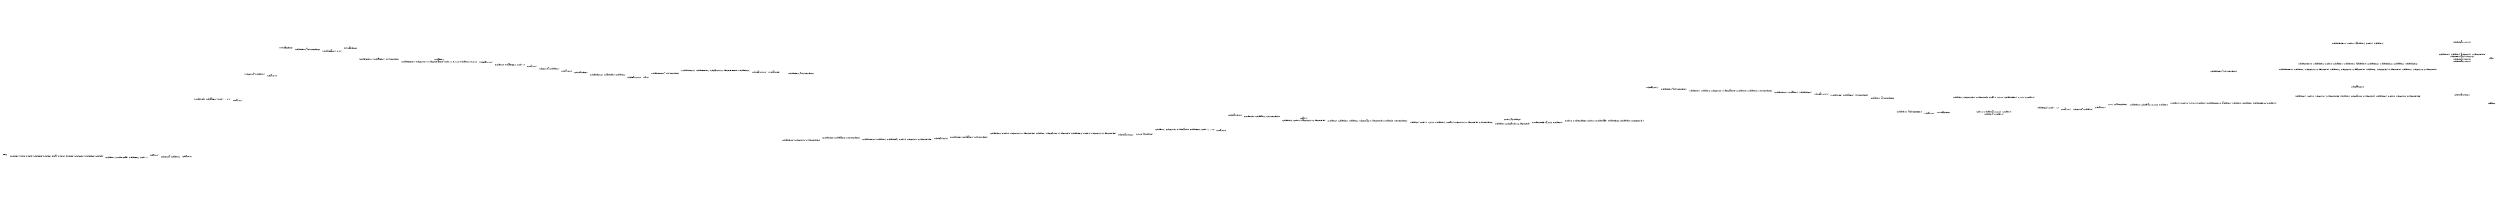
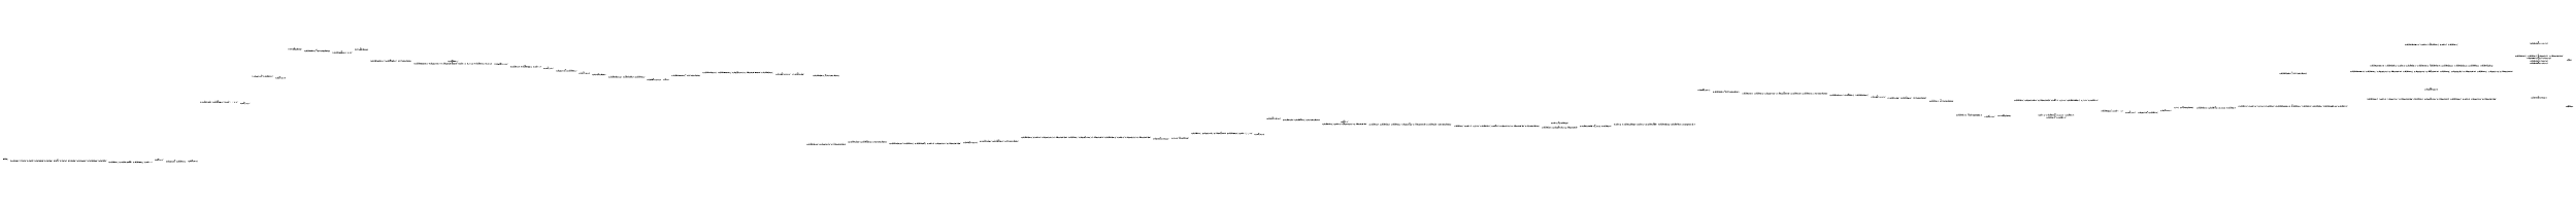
  digraph {
    rankdir=LR
    node [shape=record]
    edge [headport=n tailport=s]
-   BB_entry56 [shape=none]
+   BB_entry56 [shape=none label=BB_variable56]
    n2 [label="{1948: constant[undefined,v1]|1949: vardecl['pid']|1950: vardecl['pack']|1951: vardecl['midInPackage']|1952: vardecl['mapItem']|1953: vardecl['url']|1954: vardecl['result']|1955: vardecl['isRelative']|1956: vardecl['requestedMid']|1957: vardecl['candidateLength']|1958: vardecl['candidate']}"]
    n3 [label="{1959: read-variable['mid',v2,-]|1960: write-variable[v2,'requestedMid']*|1961: read-variable['RegExp',v6,-]|1962: constant[\"^\\\\.\",v7]}"]
    n4 [label="{1963: construct [-,v6,v7,v5]}"]
    n5 [label="{2204: exceptional-return}"]
    n6 [label="{1964: read-property[v5,'test',-]|1965: read-variable['mid',v8,-]}"]
    n7 [label="{1966: call-null [v5,'test',v8,v3]}"]
    n8 [label="{1967: write-variable[v3,'isRelative']*|1968: read-variable['RegExp',v12,-]|1969: constant[\"(^\\\\/)|(\\\\:)|(\\\\.js$)\",v13]}"]
    n9 [label="{1970: construct [-,v12,v13,v11]}"]
    n10 [label="{1971: read-property[v11,'test',-]|1972: read-variable['mid',v14,-]}"]
    n11 [label="{1973: call-null [v11,'test',v14,v9]}"]
    n12 [label="{1974: if[v9](true-block:696,false-block:694)}"]
    n13 [label="{1979: if[v9](true-block:697,false-block:698)}"]
    n14 [label="{1975: read-variable['isRelative',v9,-]|1976: if[v9](true-block:695,false-block:696)}"]
    n15 [label="{1980: read-variable['makeModuleInfo',v11,v10]|1981: constant[0.0,v12]|1982: read-variable['mid',v13,-]|1983: constant[0.0,v14]|1984: read-variable['mid',v15,-]}"]
    n16 [label="{1985: read-variable['compactPath',v12,v11]|1986: read-variable['isRelative',v14,-]|1987: if[v14](true-block:700,false-block:701)}"]
    n17 [label="{1977: read-variable['referenceModule',v10,-]|1978: ![v10,v9]}"]
    n18 [label="{1988: call-makeModuleInfo [v10,v11,v12,v13,v14,v15,v1]}"]
    n19 [label="{1989: read-variable['referenceModule',v19,-]|1990: read-property[v19,'mid',v17]|1991: \<variable-non-null-undef\>['referenceModule']|1992: constant[\"/../\",v18]|1993: +[v17,v18,v15]|1994: read-variable['mid',v16,-]|1995: +[v15,v16,v13]}"]
    n20 [label="{1996: read-variable['mid',v13,-]}"]
    n21 [label="{2203: return[v1]}"]
    n22 [label="{1997: call-compactPath [v11,v12,v13,v10]}"]
    n23 [label="{1998: write-variable[v10,'mid']*|1999: read-variable['RegExp',v18,-]|2000: constant[\"^\\\\.\",v19]}"]
    n24 [label="{2001: construct [-,v18,v19,v17]}"]
    n25 [label="{2002: read-property[v17,'test',-]|2003: read-variable['mid',v20,-]}"]
    n26 [label="{2004: call-null [v17,'test',v20,v15]}"]
    n27 [label="{2005: if[v15](true-block:708,false-block:711)}"]
    n28 [label="{2006: read-variable['makeError',v23,v22]|2007: constant[\"irrationalPath\",v24]|2008: read-variable['mid',v25,-]}"]
    n29 [label="{2011: read-variable['referenceModule',v21,-]|2012: if[v21](true-block:712,false-block:715)}"]
    n30 [label="{2009: call-makeError [v22,v23,v24,v25,v21]}"]
    n31 [label="{2013: read-variable['runMapProg',v24,v23]|2014: read-variable['referenceModule',v26,-]|2015: read-property[v26,'mid',v25]|2016: \<variable-non-null-undef\>['referenceModule']|2017: read-variable['mapProgs',v27,-]}"]
    n32 [label="{2020: read-variable['mapItem',v22,-]|2021: if[v22](true-block:717,false-block:716)}"]
    n33 [label="{2010: throw[v21]*}"]
    n34 [label="{2018: call-runMapProg [v23,v24,v25,v27,v22]}"]
    n35 [label="{2025: write-variable[v22,'mapItem']*|2026: read-variable['mapItem',v23,-]|2027: if[v23](true-block:718,false-block:720)}"]
    n36 [label="{2019: write-variable[v22,'mapItem']*}"]
    n37 [label="{2035: write-variable[v23,'mapItem']*|2036: read-variable['mapItem',v24,-]|2037: if[v24](true-block:721,false-block:724)}"]
    n38 [label="{2028: read-variable['runMapProg',v25,v24]|2029: read-variable['mid',v26,-]|2030: read-variable['mapItem',v28,-]|2031: constant[1.0,v29]|2032: read-property[v28,v29,v27]|2033: \<variable-non-null-undef\>['mapItem']}"]
    n39 [label="{2022: read-variable['mapProgs',v23,-]|2023: read-property[v23,'star',v22]|2024: \<variable-non-null-undef\>['mapProgs']}"]
    n40 [label="{2038: read-variable['mapItem',v28,-]|2039: constant[1.0,v29]|2040: read-property[v28,v29,v26]|2041: \<variable-non-null-undef\>['mapItem']|2042: read-variable['mid',v31,-]|2043: read-property[v31,'substring',-]|2044: \<variable-non-null-undef\>['mid']|2045: read-variable['mapItem',v33,-]|2046: constant[3.0,v34]|2047: read-property[v33,v34,v32]|2048: \<variable-non-null-undef\>['mapItem']}"]
    n41 [label="{2052: read-variable['mid',v27,-]|2053: read-property[v27,'match',-]|2054: \<variable-non-null-undef\>['mid']|2055: read-variable['RegExp',v29,-]|2056: constant[\"^([^\\\\/]+)(\\\\/(.+))?$\",v30]}"]
    n42 [label="{2034: call-runMapProg [v24,v25,v26,v27,v23]}"]
    n43 [label="{2049: call-mid.substring [v31,'substring',v32,v27]}"]
    n44 [label="{2057: construct [-,v29,v30,v28]}"]
    n45 [label="{2050: +[v26,v27,v25]|2051: write-variable[v25,'mid']*}"]
    n46 [label="{2058: call-mid.match [v27,'match',v28,v25]}"]
    n47 [label="{2059: write-variable[v25,'match']*|2060: read-variable['match',v32,-]|2061: if[v32](true-block:728,false-block:729)}"]
    n48 [label="{2062: read-variable['match',v33,-]|2063: constant[1.0,v34]|2064: read-property[v33,v34,v31]|2065: \<variable-non-null-undef\>['match']}"]
    n49 [label="{2066: constant[\"\",v31]}"]
    n50 [label="{2067: write-variable[v31,'pid']*|2068: read-variable['packs',v34,-]|2069: read-variable['pid',v35,-]|2070: read-property[v34,v35,v33]|2071: \<variable-non-null-undef\>['packs']|2072: write-variable[v33,'pack']|2073: if[v33](true-block:731,false-block:732)}"]
    n51 [label="{2074: read-variable['pid',v39,-]|2075: constant[\"/\",v40]|2076: +[v39,v40,v37]|2077: read-variable['match',v41,-]|2078: constant[3.0,v42]|2079: read-property[v41,v42,v38]|2080: \<variable-non-null-undef\>['match']|2081: if[v38](true-block:734,false-block:733)}"]
    n52 [label="{2082: constant[\"\",v36]|2083: write-variable[v36,'pid']*}"]
    n53 [label="{2087: write-variable[v38,'midInPackage']|2088: +[v37,v38,v36]|2089: write-variable[v36,'mid']*}"]
    n54 [label="{2084: read-variable['pack',v41,-]|2085: read-property[v41,'main',v38]|2086: \<variable-non-null-undef\>['pack']}"]
    n55 [label="{2090: constant[0.0,v36]|2091: write-variable[v36,'candidateLength']*|2092: constant[0.0,v37]|2093: write-variable[v37,'candidate']*|2094: read-variable['forEach',v39,v38]|2095: read-variable['aliases',v40,-]|2096: function-expr[function ( pair ),v41]}"]
    n56 [label="{2097: call-forEach [v38,v39,v40,v41,-]*}"]
    n57 [label="{2098: read-variable['candidate',v42,-]|2099: if[v42](true-block:738,false-block:740)}"]
    n58 [label="{2100: read-variable['getModuleInfo_',v44,v43]|2101: read-variable['candidate',v45,-]|2102: constant[0.0,v46]|2103: read-variable['packs',v47,-]|2104: read-variable['modules',v48,-]|2105: read-variable['baseUrl',v49,-]|2106: read-variable['mapProgs',v50,-]|2107: read-variable['pathsMapProg',v51,-]|2108: read-variable['aliases',v52,-]|2109: read-variable['alwaysCreate',v53,-]}"]
    n59 [label="{2111: read-variable['modules',v44,-]|2112: read-variable['mid',v45,-]|2113: read-property[v44,v45,v43]|2114: \<variable-non-null-undef\>['modules']|2115: write-variable[v43,'result']*|2116: read-variable['result',v46,-]|2117: if[v46](true-block:741,false-block:745)}"]
    n60 [label="{2110: call-getModuleInfo_ [v43,v44,v45,v46,v47,v48,v49,v50,v51,v52,v53,v1]}"]
    n61 [label="{2118: read-variable['alwaysCreate',v47,-]|2119: if[v47](true-block:742,false-block:743)}"]
    n62 [label="{2138: read-variable['runMapProg',v12,v11]|2139: read-variable['mid',v13,-]|2140: read-variable['pathsMapProg',v14,-]}"]
    n63 [label="{2120: read-variable['makeModuleInfo',v49,v48]|2121: read-variable['result',v51,-]|2122: read-property[v51,'pid',v50]|2123: \<variable-non-null-undef\>['result']|2124: read-variable['result',v53,-]|2125: read-property[v53,'mid',v52]|2126: \<variable-non-null-undef\>['result']|2127: read-variable['result',v55,-]|2128: read-property[v55,'pack',v54]|2129: \<variable-non-null-undef\>['result']|2130: read-variable['result',v57,-]|2131: read-property[v57,'url',v56]|2132: \<variable-non-null-undef\>['result']}"]
    n64 [label="{2133: read-variable['modules',v48,-]|2134: read-variable['mid',v49,-]|2135: read-property[v48,v49,v1]|2136: \<variable-non-null-undef\>['modules']}"]
    n65 [label="{2141: call-runMapProg [v11,v12,v13,v14,v10]}"]
    n66 [label="{2137: call-makeModuleInfo [v48,v49,v50,v52,v54,v56,v1]}"]
    n67 [label="{2142: write-variable[v10,'mapItem']*|2143: read-variable['mapItem',v15,-]|2144: if[v15](true-block:748,false-block:749)}"]
    n68 [label="{2145: read-variable['mapItem',v19,-]|2146: constant[1.0,v20]|2147: read-property[v19,v20,v17]|2148: \<variable-non-null-undef\>['mapItem']|2149: read-variable['mid',v22,-]|2150: read-property[v22,'substring',-]|2151: \<variable-non-null-undef\>['mid']|2152: read-variable['mapItem',v24,-]|2153: constant[3.0,v25]|2154: read-property[v24,v25,v23]|2155: \<variable-non-null-undef\>['mapItem']}"]
    n69 [label="{2156: read-variable['pid',v16,-]|2157: if[v16](true-block:752,false-block:753)}"]
    n70 [label="{2158: call-mid.substring [v22,'substring',v23,v18]}"]
    n71 [label="{2161: read-variable['pack',v22,-]|2162: read-property[v22,'location',v20]|2163: \<variable-non-null-undef\>['pack']|2164: constant[\"/\",v21]|2165: +[v20,v21,v18]|2166: read-variable['midInPackage',v19,-]|2167: +[v18,v19,v17]|2168: write-variable[v17,'url']*}"]
    n72 [label="{2169: read-variable['has',v19,v18]|2170: constant[\"config-tlmSiblingOfDojo\",v20]}"]
    n73 [label="{2179: read-variable['RegExp',v20,-]|2180: constant[\"(^\\\\/)|(\\\\:)\",v21]}"]
    n74 [label="{2171: call-has [v18,v19,v20,v17]}"]
    n75 [label="{2181: construct [-,v20,v21,v19]}"]
    n76 [label="{2172: if[v17](true-block:756,false-block:757)}"]
    n77 [label="{2182: read-property[v19,'test',-]|2183: read-variable['url',v22,-]}"]
    n78 [label="{2173: constant[\"../\",v22]|2174: read-variable['mid',v23,-]|2175: +[v22,v23,v21]|2176: write-variable[v21,'url']*}"]
    n79 [label="{2177: read-variable['mid',v21,-]|2178: write-variable[v21,'url']*}"]
    n80 [label="{2184: call-null [v19,'test',v22,v17]}"]
    n81 [label="{2185: ![v17,v16]|2186: if[v16](true-block:763,false-block:764)}"]
    n82 [label="{2187: read-variable['baseUrl',v24,-]|2188: read-variable['url',v25,-]|2189: +[v24,v25,v23]|2190: write-variable[v23,'url']*}"]
    n83 [label="{2191: read-variable['url',v24,-]|2192: constant[\".js\",v25]|2193: +[v24,v25,v23]|2194: write-variable[v23,'url']*|2195: read-variable['makeModuleInfo',v27,v26]|2196: read-variable['pid',v28,-]|2197: read-variable['mid',v29,-]|2198: read-variable['pack',v30,-]|2199: read-variable['compactPath',v33,v32]|2200: read-variable['url',v34,-]}"]
    n84 [label="{2201: call-compactPath [v32,v33,v34,v31]}"]
    n85 [label="{2202: call-makeModuleInfo [v26,v27,v28,v29,v30,v31,v1]}"]
    BB_entry56 -> n2 [headlabel="    684"]
    n2 -> n3 [headlabel="      685"]
    n3 -> n4 [headlabel="      686"]
    n3 -> n5 [color=gray headlabel="      768"]
    n4 -> n5 [color=gray]
    n4 -> n6 [headlabel="      687"]
    n6 -> n5 [color=gray]
    n6 -> n7 [headlabel="      688"]
    n7 -> n5 [color=gray]
    n7 -> n8 [headlabel="      689"]
    n8 -> n5 [color=gray]
    n8 -> n9 [headlabel="      690"]
    n9 -> n5 [color=gray]
    n9 -> n10 [headlabel="      691"]
    n10 -> n5 [color=gray]
    n10 -> n11 [headlabel="      692"]
    n11 -> n5 [color=gray]
    n11 -> n12 [headlabel="      693"]
    n12 -> n13 [headlabel="      696"]
    n12 -> n14 [headlabel="      694"]
    n13 -> n15 [headlabel="      697"]
    n13 -> n16 [headlabel="      698"]
    n14 -> n5 [color=gray]
    n14 -> n13
    n14 -> n17 [headlabel="      695"]
    n15 -> n5 [color=gray]
    n15 -> n18 [headlabel="      699"]
    n16 -> n5 [color=gray]
    n16 -> n19 [headlabel="      700"]
    n16 -> n20 [headlabel="      701"]
    n17 -> n5 [color=gray]
    n17 -> n13
    n18 -> n5 [color=gray]
    n18 -> n21 [headlabel="      767"]
    n19 -> n5 [color=gray]
    n19 -> n22 [headlabel="      702"]
    n20 -> n5 [color=gray]
    n20 -> n22
    n22 -> n5 [color=gray]
    n22 -> n23 [headlabel="      703"]
    n23 -> n5 [color=gray]
    n23 -> n24 [headlabel="      704"]
    n24 -> n5 [color=gray]
    n24 -> n25 [headlabel="      705"]
    n25 -> n26 [headlabel="      706"]
    n26 -> n5 [color=gray]
    n26 -> n27 [headlabel="      707"]
    n27 -> n28 [headlabel="      708"]
    n27 -> n29 [color=gray headlabel="      711"]
    n28 -> n5 [color=gray]
    n28 -> n30 [headlabel="      709"]
    n29 -> n5 [color=gray]
    n29 -> n31 [headlabel="      712"]
    n29 -> n32 [headlabel="      715"]
    n30 -> n5 [color=gray]
    n30 -> n33 [headlabel="      710"]
    n31 -> n5 [color=gray]
    n31 -> n34 [headlabel="      713"]
    n32 -> n5 [color=gray]
    n32 -> n35 [headlabel="      717"]
    n33 -> n5 [color=gray]
    n33 -> n29
    n34 -> n36 [headlabel="      714"]
    n35 -> n5 [color=gray]
    n35 -> n37 [headlabel="      720"]
    n35 -> n38 [headlabel="      718"]
    n36 -> n32
    n37 -> n5 [color=gray]
    n37 -> n40 [headlabel="      721"]
    n37 -> n41 [headlabel="      724"]
    n38 -> n5 [color=gray]
    n38 -> n42 [headlabel="      719"]
    n39 -> n5 [color=gray]
    n39 -> n35
    n40 -> n5 [color=gray]
    n40 -> n43 [headlabel="      722"]
    n41 -> n5 [color=gray]
    n41 -> n44 [headlabel="      725"]
    n42 -> n5 [color=gray]
    n42 -> n37
    n43 -> n5 [color=gray]
    n43 -> n45 [headlabel="      723"]
    n44 -> n5 [color=black]
    n44 -> n46 [headlabel="      726"]
    n45 -> n5 [color=gray]
    n45 -> n41
    n46 -> n5 [color=gray]
    n46 -> n47 [headlabel="      727"]
    n47 -> n5 [color=gray]
    n47 -> n48 [headlabel="      728"]
    n47 -> n49 [headlabel="      729"]
    n48 -> n5 [color=gray]
    n48 -> n50 [headlabel="      730"]
    n49 -> n50
    n50 -> n5 [color=gray]
    n50 -> n51 [headlabel="      731"]
    n50 -> n52 [headlabel="      732"]
    n51 -> n5 [color=gray]
    n51 -> n53 [headlabel="      734"]
    n51 -> n54 [headlabel="      733"]
    n52 -> n55 [headlabel="      735"]
    n53 -> n5 [color=gray]
    n53 -> n55
    n54 -> n5 [color=gray]
    n54 -> n53
    n55 -> n5 [color=gray]
    n55 -> n56 [headlabel="      736"]
    n56 -> n5 [color=gray]
    n56 -> n57 [headlabel="      737"]
    n57 -> n5 [color=gray]
    n57 -> n58 [headlabel="      738"]
    n57 -> n59 [headlabel="      740"]
    n58 -> n5 [color=gray]
    n58 -> n60 [headlabel="      739"]
    n59 -> n5 [color=gray]
    n59 -> n61 [headlabel="      741"]
    n59 -> n62 [headlabel="      745"]
    n60 -> n5 [color=gray]
    n60 -> n21
    n61 -> n5 [color=gray]
    n61 -> n63 [headlabel="      742"]
    n61 -> n64 [headlabel="      743"]
    n62 -> n5 [color=gray]
    n62 -> n65 [headlabel="      746"]
    n63 -> n5 [color=gray]
    n63 -> n66 [headlabel="      744"]
    n64 -> n5 [color=gray]
    n64 -> n21
    n65 -> n5 [color=gray]
    n65 -> n67 [headlabel="      747"]
    n66 -> n5 [color=gray]
    n66 -> n21
    n67 -> n5 [color=gray]
    n67 -> n68 [headlabel="      748"]
    n67 -> n69 [headlabel="      749"]
    n68 -> n5 [color=gray]
    n68 -> n70 [headlabel="      750"]
    n69 -> n5 [color=gray]
    n69 -> n71 [headlabel="      752"]
    n69 -> n72 [headlabel="      753"]
    n70 -> n5 [color=gray]
    n71 -> n5 [color=gray]
    n71 -> n73
    n72 -> n5 [color=gray]
    n72 -> n74 [headlabel="      754"]
    n73 -> n5 [color=gray]
    n73 -> n75 [headlabel="      759"]
    n74 -> n5 [color=gray]
    n74 -> n76 [headlabel="      755"]
    n75 -> n5 [color=gray]
    n75 -> n77 [headlabel="      760"]
    n76 -> n78 [headlabel="      756"]
    n76 -> n79 [headlabel="      757"]
    n77 -> n5 [color=gray]
    n77 -> n80 [headlabel="      761"]
    n78 -> n5 [color=gray]
    n78 -> n73
    n79 -> n5 [color=gray]
    n79 -> n73
    n80 -> n5 [color=gray]
    n80 -> n81 [headlabel="      762"]
    n81 -> n5 [color=gray]
    n81 -> n82 [headlabel="      763"]
    n81 -> n83 [headlabel="      764"]
    n82 -> n5 [color=gray]
    n82 -> n83
    n83 -> n5 [color=gray]
    n83 -> n84 [headlabel="      765"]
    n84 -> n5 [color=gray]
    n84 -> n85 [headlabel="      766"]
    n85 -> n5 [color=gray]
    n85 -> n21
  }
